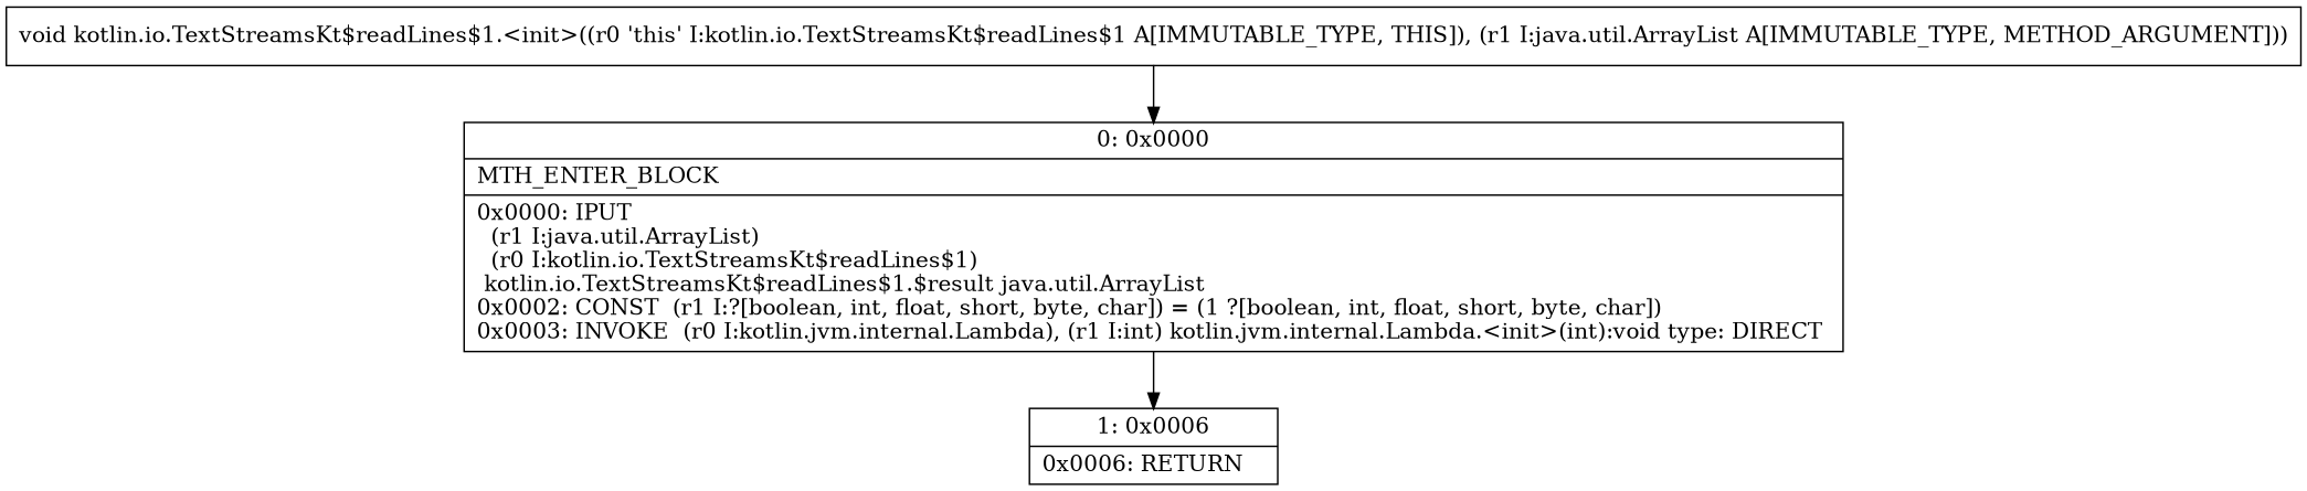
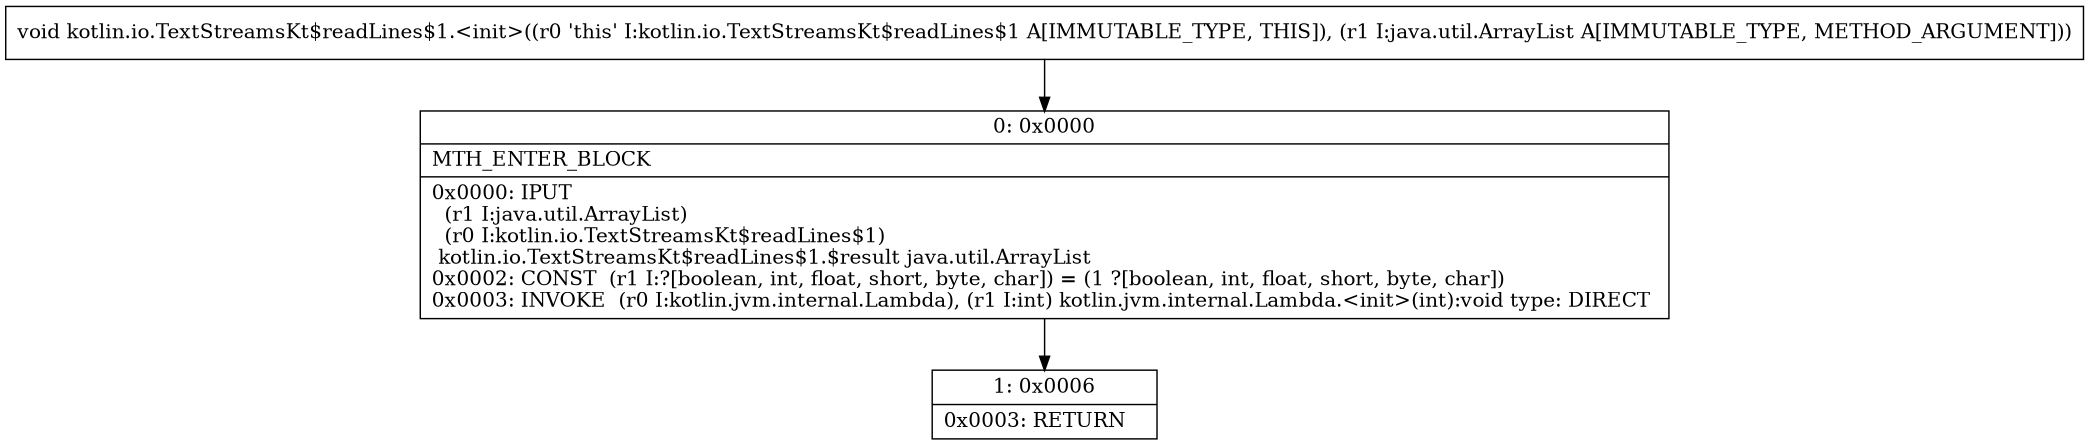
  digraph {
    node [shape=record]
    n1 [label="{0\:\ 0x0000|MTH_ENTER_BLOCK\l|0x0000: IPUT  \l  (r1 I:java.util.ArrayList)\l  (r0 I:kotlin.io.TextStreamsKt$readLines$1)\l kotlin.io.TextStreamsKt$readLines$1.$result java.util.ArrayList \l0x0002: CONST  (r1 I:?[boolean, int, float, short, byte, char]) = (1 ?[boolean, int, float, short, byte, char]) \l0x0003: INVOKE  (r0 I:kotlin.jvm.internal.Lambda), (r1 I:int) kotlin.jvm.internal.Lambda.\<init\>(int):void type: DIRECT \l}"]
-   n2 [label="{1\:\ 0x0006|0x0006: RETURN   \l}"]
+   n2 [label="{1\:\ 0x0006|0x0003: RETURN   \l}"]
    n3 [label="{void kotlin.io.TextStreamsKt$readLines$1.\<init\>((r0 'this' I:kotlin.io.TextStreamsKt$readLines$1 A[IMMUTABLE_TYPE, THIS]), (r1 I:java.util.ArrayList A[IMMUTABLE_TYPE, METHOD_ARGUMENT])) }"]
    n1 -> n2
    n3 -> n1
  }
